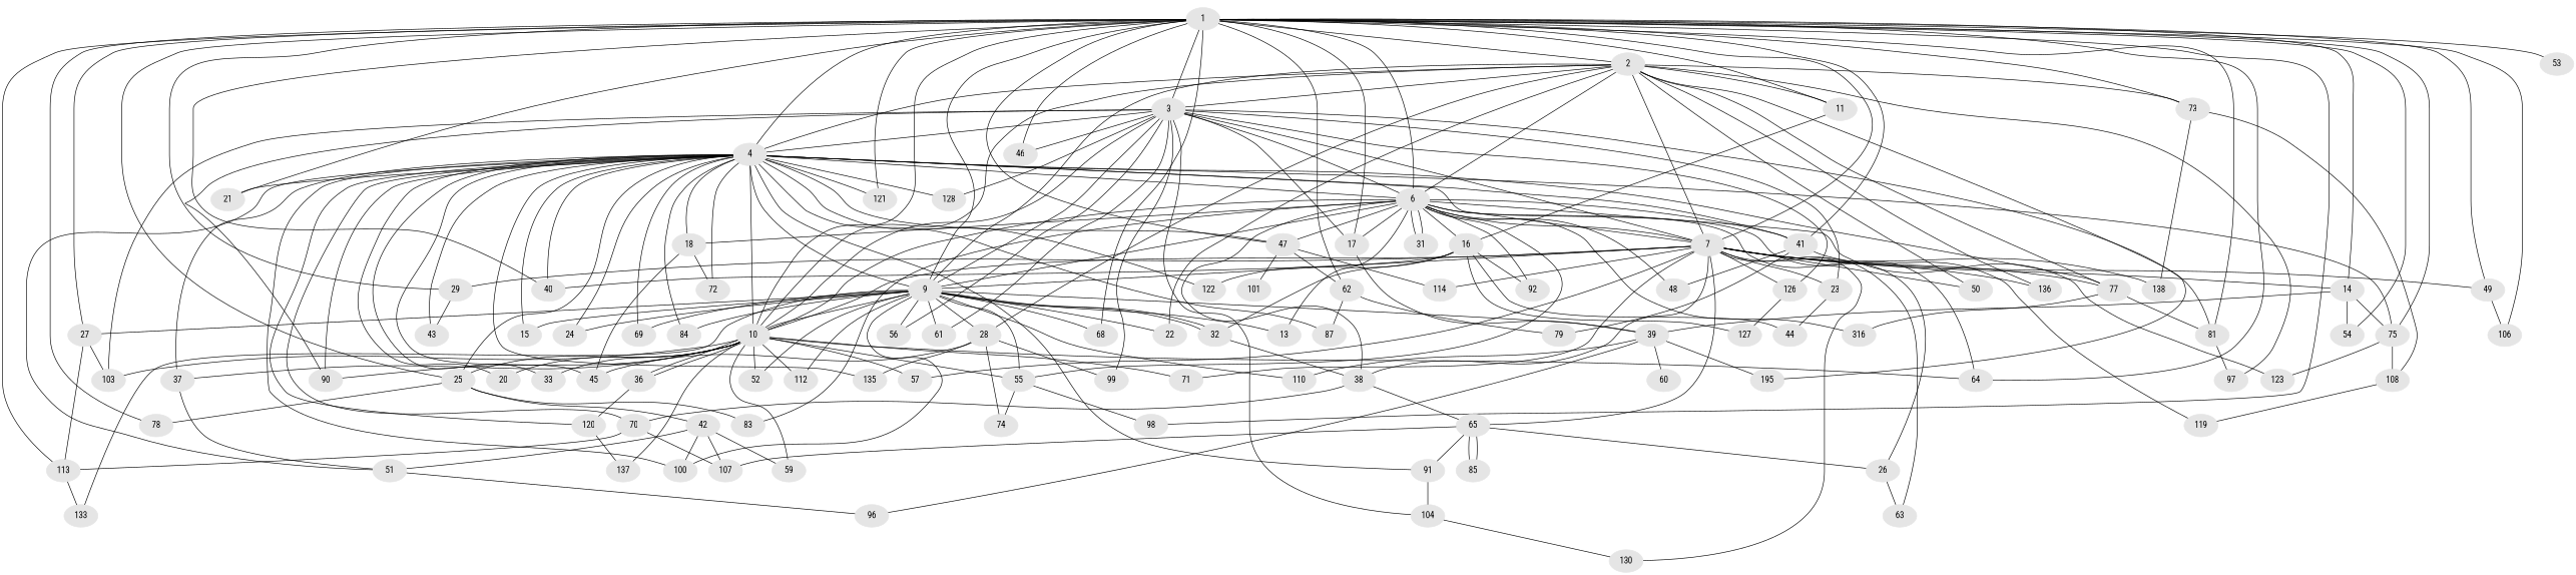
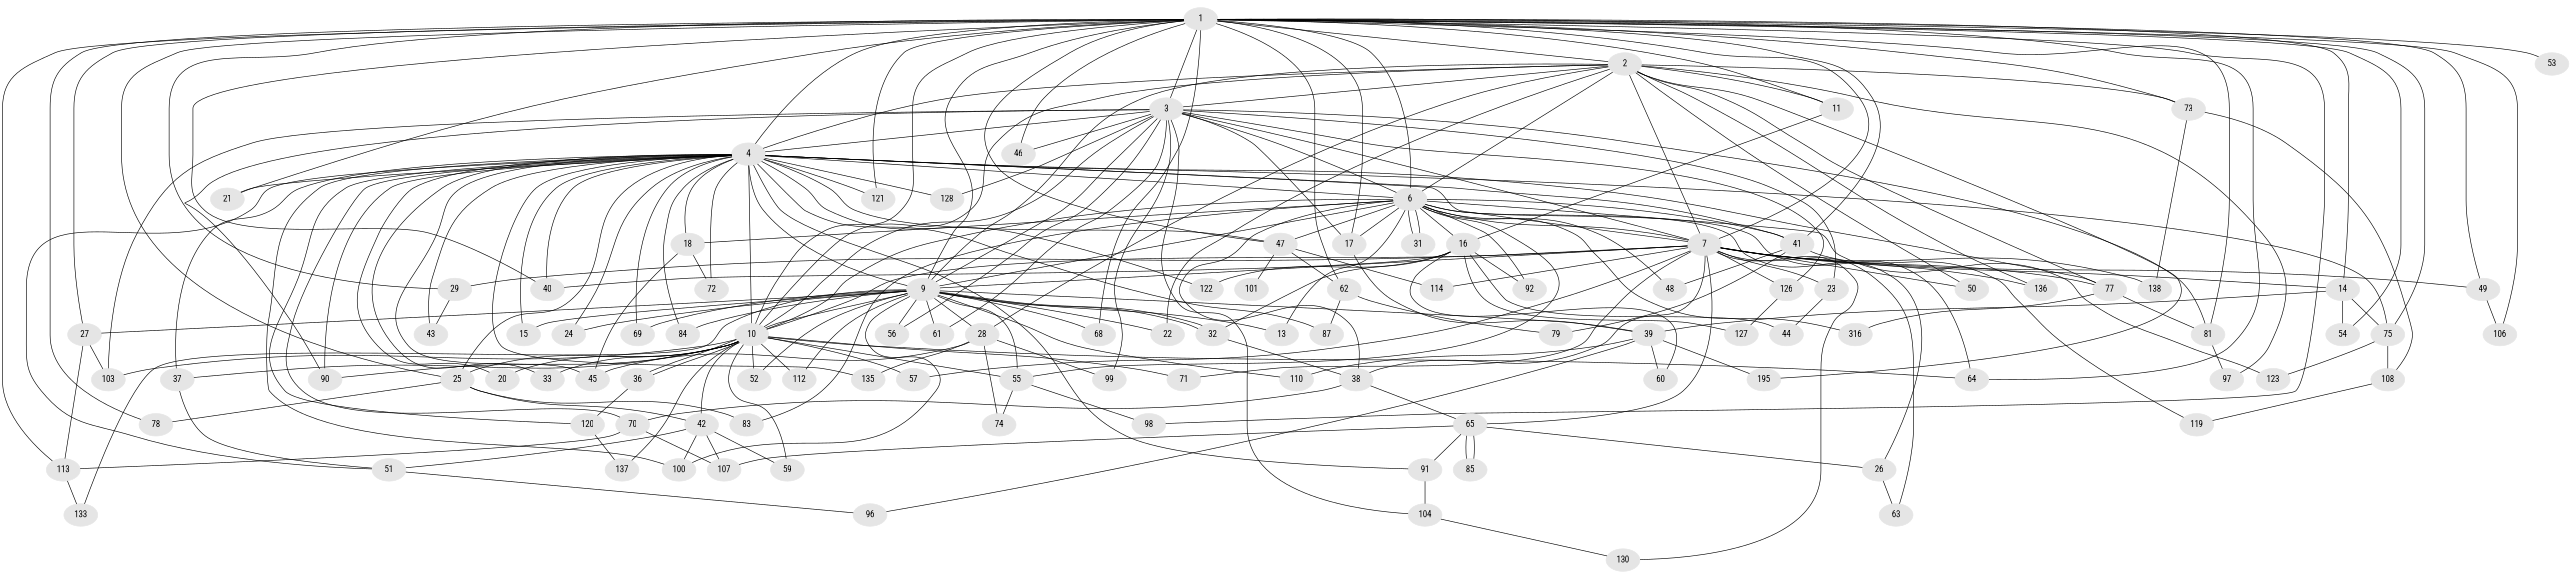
  graph {
    fontname="Roboto Condensed"
    node [color=gray90 fontname="Roboto Condensed" style=filled]
    edge [fontname="Roboto Condensed"]
    1 [super="+8"]
    2 [super="+34"]
    3 [super="+82"]
    4 [super="+5"]
    6 [super="+35"]
    7 [super="+12"]
    9 [super="+131"]
    10 [super="+30"]
    11
    14 [super="+19"]
    17 [super="+58"]
    21
    25 [super="+67"]
    27
    29
    40 [super="+129"]
    41 [super="+111"]
    46
    47 [super="+88"]
    49
    53
    54
    62
    64 [super="+118"]
    68
    73 [super="+80"]
    75 [super="+89"]
    78
    81 [super="+95"]
    98
    106
    113 [super="+125"]
    121
    22
    28 [super="+86"]
    50
    77 [super="+124"]
    97
    n39 [label=195]
    136
    23
    56
    61
    90 [super="+115"]
    99
    103 [super="+132"]
    104
    126
    128
    15
    18
    20
    24
    33
    37
    43 [super="+117"]
    45
    51
    69
    70
    72
    84
    87
    91
    100 [super="+102"]
    120
    122
    135
    13
    16 [super="+66"]
    26
    31
    38
    48
    55 [super="+76"]
    83
    92
    n78 [label=316]
    123
    57
    63
    65
    71
    114
    130
    138
    32 [super="+134"]
    39 [super="+94"]
    52
    110
    112
    133
    36
    42 [super="+93"]
    59
    137
    79
    119
    101
    108
    74
    44
    127
    96
    107 [super="+109"]
    60
    85
    1 -- 2 [weight=2]
    1 -- 3 [weight=3]
    1 -- 4 [weight=4]
    1 -- 6 [weight=2]
    1 -- 7 [weight=2]
    1 -- 9 [weight=2]
    1 -- 10 [weight=3]
    1 -- 11
    1 -- 14 [weight=2]
    1 -- 17
    1 -- 21
    1 -- 25
    1 -- 27
    1 -- 29
    1 -- 40
    1 -- 41
    1 -- 46
    1 -- 47
    1 -- 49
    1 -- 53 [weight=2]
    1 -- 54
    1 -- 62
    1 -- 64
    1 -- 68
    1 -- 73
    1 -- 75
    1 -- 78
    1 -- 81
    1 -- 98
    1 -- 106
    1 -- 113
    1 -- 121
    2 -- 3
    2 -- 4 [weight=2]
    2 -- 6
    2 -- 7 [weight=2]
    2 -- 9
    2 -- 10
    2 -- 11
    2 -- 73 [weight=2]
    2 -- 22
    2 -- 28
    2 -- 50
    2 -- 77
    2 -- 97
    2 -- n39
    2 -- 136
    3 -- 4 [weight=2]
    3 -- 6
    3 -- 7
    3 -- 9
    3 -- 10
    3 -- 17
    3 -- 46
    3 -- 81
    3 -- 23
    3 -- 56
    3 -- 61
    3 -- 90
    3 -- 99
    3 -- 103
    3 -- 104
    3 -- 126
    3 -- 128
    4 -- 6 [weight=2]
    4 -- 7 [weight=3]
    4 -- 9 [weight=2]
    4 -- 10 [weight=2]
    4 -- 21
    4 -- 25
    4 -- 40
    4 -- 41
    4 -- 47
    4 -- 75
    4 -- 121
    4 -- 77
    4 -- 90
    4 -- 128
    4 -- 15
    4 -- 18
    4 -- 20
    4 -- 24
    4 -- 33
    4 -- 37
    4 -- 43
    4 -- 45
    4 -- 51
    4 -- 69
    4 -- 70
    4 -- 72
    4 -- 84
    4 -- 87
    4 -- 91
    4 -- 100
    4 -- 120
    4 -- 122
    4 -- 135
    6 -- 7
    6 -- 9
    6 -- 10
    6 -- 17
    6 -- 41
    6 -- 47
    6 -- 64
    6 -- 18
    6 -- 13
    6 -- 16
    6 -- 26
    6 -- 31
    6 -- 31
    6 -- 38
    6 -- 48
    6 -- 55 [weight=2]
    6 -- 83
    6 -- 92
    6 -- n78
    6 -- 123
    7 -- 9
    7 -- 10
    7 -- 14
    7 -- 29
    7 -- 49
    7 -- 50
    7 -- 77
    7 -- 136
    7 -- 23
    7 -- 126
    7 -- 38
    7 -- 57
    7 -- 63
    7 -- 65
    7 -- 71
    7 -- 114
    7 -- 130
    7 -- 138
    9 -- 10
    9 -- 27
    9 -- 68
    9 -- 22
    9 -- 28
    9 -- 56
    9 -- 61
    9 -- 15
    9 -- 24
    9 -- 69
    9 -- 84
    9 -- 100
    9 -- 13
    9 -- 55
    9 -- 32
    9 -- 32
    9 -- 39
    9 -- 52
    9 -- 110
    9 -- 112
    9 -- 133
    10 -- 25
    10 -- 64
    10 -- 90
    10 -- 103
    10 -- 20
    10 -- 33
    10 -- 37
    10 -- 55
    10 -- 57
    10 -- 71
    10 -- 52
    10 -- 112
    10 -- 36
    10 -- 36
+   10 -- 42
    10 -- 59
    10 -- 137
    11 -- 16
    14 -- 54
    14 -- 75
    14 -- 39
    17 -- 39
    25 -- 78
    25 -- 83
    25 -- 42
    27 -- 113
    27 -- 103
    29 -- 43
    41 -- 48
    41 -- 79
    41 -- 119
    47 -- 62
    47 -- 114
    47 -- 101
    49 -- 106
    62 -- 87
    62 -- 79
    73 -- 138
    73 -- 108
    75 -- 123
    75 -- 108
    81 -- 97
    113 -- 133
    28 -- 99
    28 -- 45
    28 -- 135
    28 -- 74
    77 -- 81
    77 -- n78
    23 -- 44
    104 -- 130
    126 -- 127
    18 -- 45
    18 -- 72
    37 -- 51
    51 -- 96
    70 -- 113
    70 -- 107
    91 -- 104
    120 -- 137
    16 -- 40
    16 -- 122
    16 -- 92
    16 -- 32
    16 -- 44
    16 -- 127
+   16 -- 60
    26 -- 63
    38 -- 70
    38 -- 65
    55 -- 98
    55 -- 74
    65 -- 91
    65 -- 26
    65 -- 107
    65 -- 85
    65 -- 85
    32 -- 38
    39 -- n39
    39 -- 110
    39 -- 96
    39 -- 60
    36 -- 120
    42 -- 51
    42 -- 100
    42 -- 59
    42 -- 107
    108 -- 119
  }
